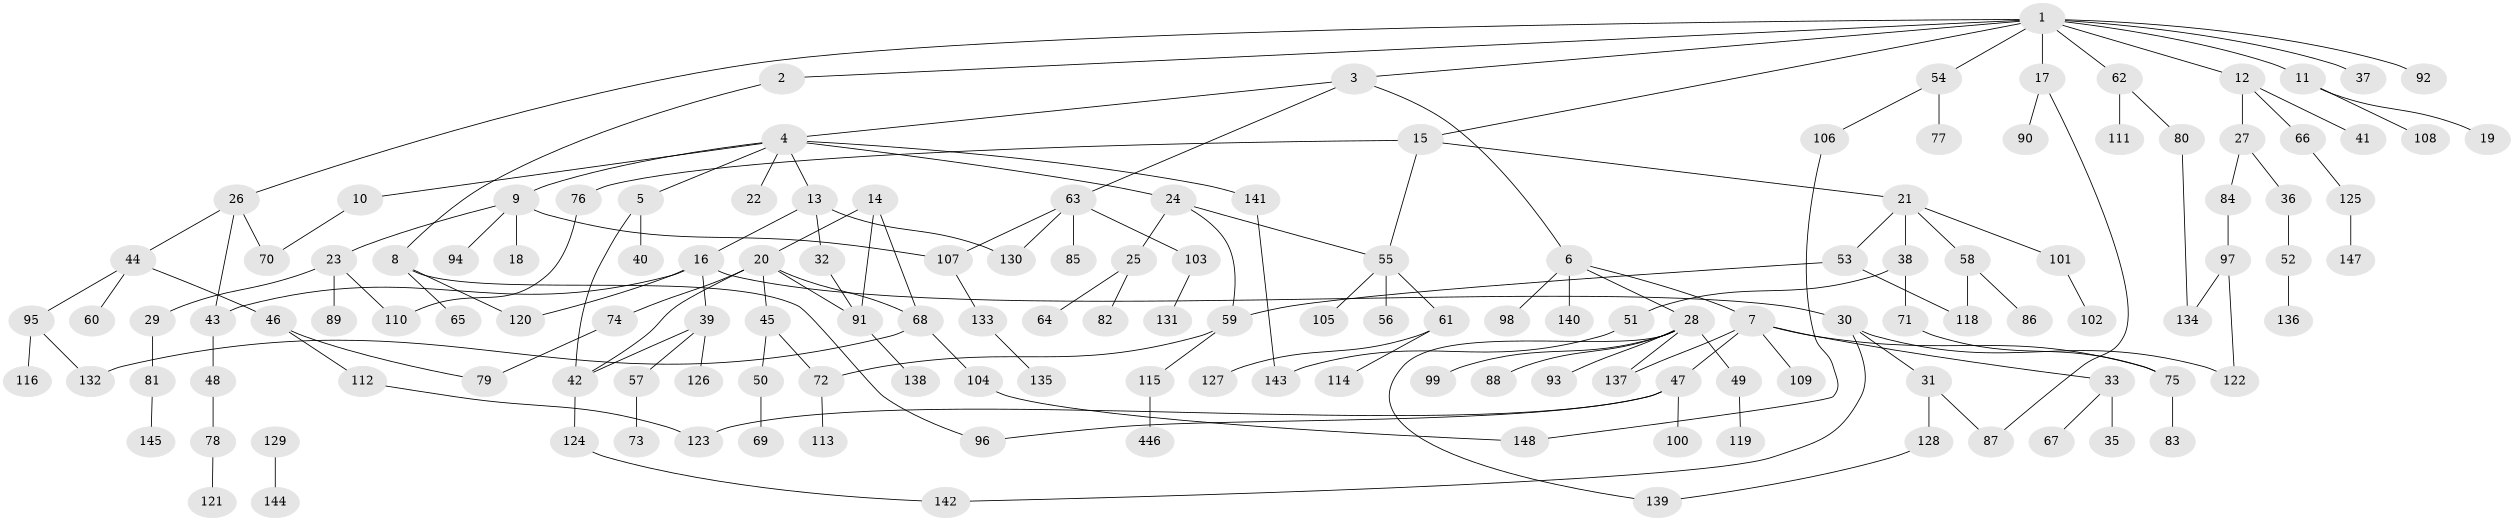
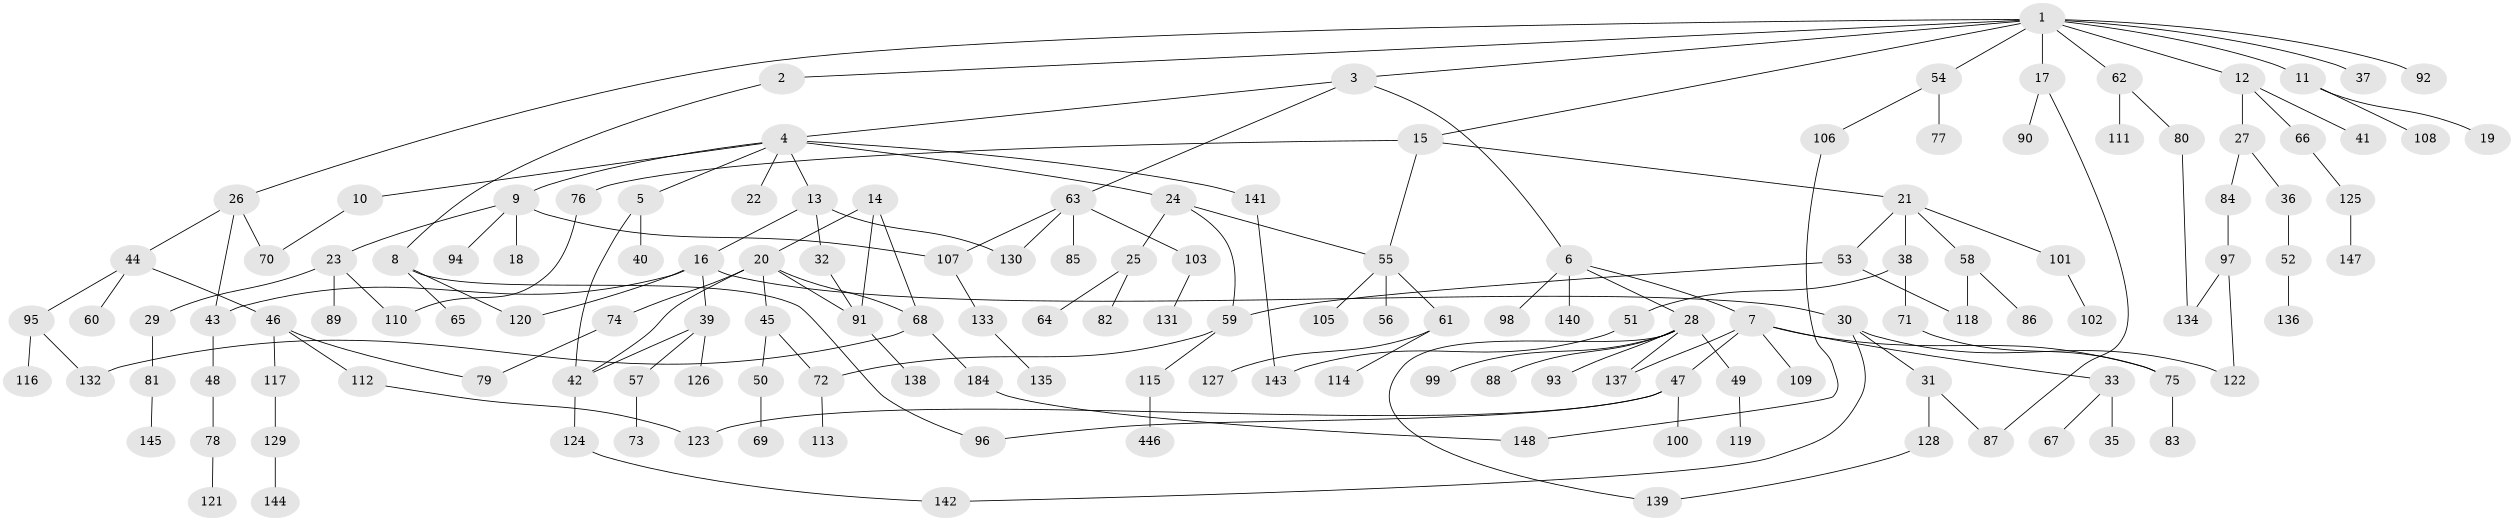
  graph {
    node [color=gray90 style=filled]
    1
    2
    3
    11
    12
    15
    17
    26
    37
    54
    62
    92
    8
    4
    6
    63
    19
    108
    27
    41
    66
    21
    55
    76
    87
    90
    70
    43
    44
    77
    106
    80
    111
    65
    96
    120
    5
    9
    10
    13
    22
    24
    141
    7
    28
    98
    140
    107
    130
    85
    103
    40
    42
    18
    23
    94
    16
    32
    25
    59
    143
    14
    20
    68
    91
    124
    33
    47
    75
    109
    137
    49
    88
    93
    99
    139
    35
    67
    123
    100
    83
    29
    89
    110
    133
    36
    84
    125
    30
    39
    45
    74
-   104
+   104 [label=184]
    132
    138
    38
    53
    58
    101
    56
    61
    105
    31
    122
    142
    57
    126
    48
    50
    72
    79
    51
    71
    118
    86
    102
    81
    64
    82
    115
    46
    60
    95
    52
    97
    119
    145
    128
    136
    73
    78
    112
+   117
    116
    69
    113
    129
    121
    148
    114
    127
    n142 [label=446]
    134
    131
    147
    135
    144
    1 -- 2
    1 -- 3
    1 -- 11
    1 -- 12
    1 -- 15
    1 -- 17
    1 -- 26
    1 -- 37
    1 -- 54
    1 -- 62
    1 -- 92
    2 -- 8
    3 -- 4
    3 -- 6
    3 -- 63
    11 -- 19
    11 -- 108
    12 -- 27
    12 -- 41
    12 -- 66
    15 -- 21
    15 -- 55
    15 -- 76
    17 -- 87
    17 -- 90
    26 -- 70
    26 -- 43
    26 -- 44
    54 -- 77
    54 -- 106
    62 -- 80
    62 -- 111
    8 -- 65
    8 -- 96
    8 -- 120
    4 -- 5
    4 -- 9
    4 -- 10
    4 -- 13
    4 -- 22
    4 -- 24
    4 -- 141
    6 -- 7
    6 -- 28
    6 -- 98
    6 -- 140
    63 -- 107
    63 -- 130
    63 -- 85
    63 -- 103
    27 -- 36
    27 -- 84
    66 -- 125
    21 -- 38
    21 -- 53
    21 -- 58
    21 -- 101
    55 -- 56
    55 -- 61
    55 -- 105
    76 -- 110
    43 -- 48
    44 -- 46
    44 -- 60
    44 -- 95
    106 -- 148
    80 -- 134
    5 -- 40
    5 -- 42
    9 -- 107
    9 -- 18
    9 -- 23
    9 -- 94
    10 -- 70
    13 -- 130
    13 -- 16
    13 -- 32
    24 -- 55
    24 -- 25
    24 -- 59
    141 -- 143
    7 -- 33
    7 -- 47
    7 -- 75
    7 -- 109
    7 -- 137
    28 -- 137
    28 -- 49
    28 -- 88
    28 -- 93
    28 -- 99
    28 -- 139
    107 -- 133
    103 -- 131
    42 -- 124
    23 -- 29
    23 -- 89
    23 -- 110
    16 -- 43
    16 -- 120
    16 -- 30
    16 -- 39
    32 -- 91
    25 -- 64
    25 -- 82
    59 -- 72
    59 -- 115
    14 -- 20
    14 -- 68
    14 -- 91
    20 -- 42
    20 -- 68
    20 -- 91
    20 -- 45
    20 -- 74
    68 -- 104
    68 -- 132
    91 -- 138
    124 -- 142
    33 -- 35
    33 -- 67
    47 -- 96
    47 -- 123
    47 -- 100
    75 -- 83
    49 -- 119
    29 -- 81
    133 -- 135
    36 -- 52
    84 -- 97
    125 -- 147
    30 -- 31
    30 -- 122
    30 -- 142
    39 -- 42
    39 -- 57
    39 -- 126
    45 -- 50
    45 -- 72
    74 -- 79
    104 -- 148
    38 -- 51
    38 -- 71
    53 -- 59
    53 -- 118
    58 -- 118
    58 -- 86
    101 -- 102
    61 -- 114
    61 -- 127
    31 -- 87
    31 -- 128
    57 -- 73
    48 -- 78
    50 -- 69
    72 -- 113
    51 -- 143
    71 -- 75
    81 -- 145
    115 -- n142
    46 -- 79
    46 -- 112
+   46 -- 117
    95 -- 132
    95 -- 116
    52 -- 136
    97 -- 122
    97 -- 134
    128 -- 139
    78 -- 121
    112 -- 123
+   117 -- 129
    129 -- 144
  }
